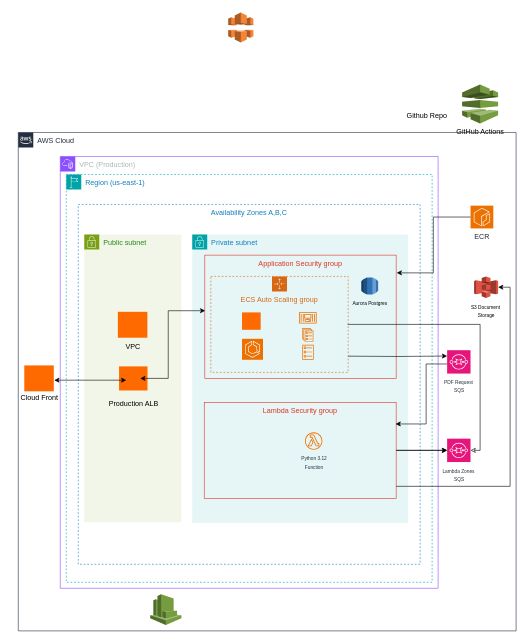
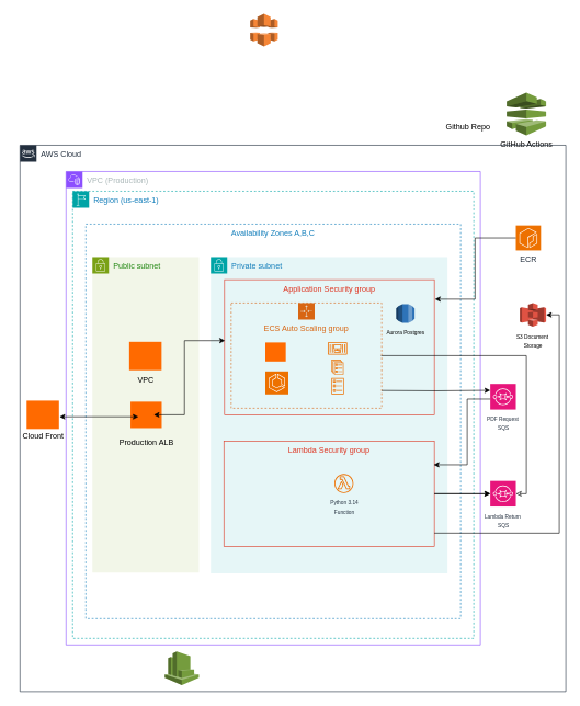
  <mxCell id="0" />
  <mxCell id="1" parent="0" />
  <mxCell id="2" value="VPC (Production)" style="points=[[0,0],[0.25,0],[0.5,0],[0.75,0],[1,0],[1,0.25],[1,0.5],[1,0.75],[1,1],[0.75,1],[0.5,1],[0.25,1],[0,1],[0,0.75],[0,0.5],[0,0.25]];outlineConnect=0;gradientColor=none;html=1;whiteSpace=wrap;fontSize=12;fontStyle=0;container=1;pointerEvents=0;collapsible=0;recursiveResize=0;shape=mxgraph.aws4.group;grIcon=mxgraph.aws4.group_vpc2;strokeColor=#8C4FFF;fillColor=none;verticalAlign=top;align=left;spacingLeft=30;fontColor=#AAB7B8;dashed=0;" parent="1" vertex="1"><mxGeometry x="100" y="260" width="630" height="720" as="geometry" /></mxCell>
  <mxCell id="3" value="Region (us-east-1)" style="points=[[0,0],[0.25,0],[0.5,0],[0.75,0],[1,0],[1,0.25],[1,0.5],[1,0.75],[1,1],[0.75,1],[0.5,1],[0.25,1],[0,1],[0,0.75],[0,0.5],[0,0.25]];outlineConnect=0;gradientColor=none;html=1;whiteSpace=wrap;fontSize=12;fontStyle=0;container=1;pointerEvents=0;collapsible=0;recursiveResize=0;shape=mxgraph.aws4.group;grIcon=mxgraph.aws4.group_region;strokeColor=#00A4A6;fillColor=none;verticalAlign=top;align=left;spacingLeft=30;fontColor=#147EBA;dashed=1;" parent="2" vertex="1"><mxGeometry x="10" y="30" width="610" height="680" as="geometry" /></mxCell>
  <mxCell id="4" value="" style="outlineConnect=0;dashed=0;verticalLabelPosition=bottom;verticalAlign=top;align=center;html=1;shape=mxgraph.aws3.cloudfront;fillColor=#F58536;gradientColor=none;" vertex="1" parent="1"><mxGeometry x="380" y="20" width="42" height="50" as="geometry" /></mxCell>
  <mxCell id="5" value="Github Repo" style="shape=image;html=1;verticalAlign=top;verticalLabelPosition=bottom;labelBackgroundColor=#ffffff;imageAspect=0;aspect=fixed;image=https://cdn4.iconfinder.com/data/icons/ionicons/512/icon-social-github-128.png" vertex="1" parent="1"><mxGeometry x="691.6" y="140" width="38.4" height="38.4" as="geometry" /></mxCell>
  <mxCell id="6" value="GitHub Actions&lt;div&gt;&lt;br&gt;&lt;/div&gt;" style="outlineConnect=0;dashed=0;verticalLabelPosition=bottom;verticalAlign=top;align=center;html=1;shape=mxgraph.aws3.codepipeline;fillColor=#759C3E;gradientColor=none;" vertex="1" parent="1"><mxGeometry x="770" y="140" width="60" height="65" as="geometry" /></mxCell>
  <mxCell id="7" value="AWS Cloud" style="points=[[0,0],[0.25,0],[0.5,0],[0.75,0],[1,0],[1,0.25],[1,0.5],[1,0.75],[1,1],[0.75,1],[0.5,1],[0.25,1],[0,1],[0,0.75],[0,0.5],[0,0.25]];outlineConnect=0;gradientColor=none;html=1;whiteSpace=wrap;fontSize=12;fontStyle=0;container=1;pointerEvents=0;collapsible=0;recursiveResize=0;shape=mxgraph.aws4.group;grIcon=mxgraph.aws4.group_aws_cloud_alt;strokeColor=#232F3E;fillColor=none;verticalAlign=top;align=left;spacingLeft=30;fontColor=#232F3E;dashed=0;" vertex="1" parent="1"><mxGeometry x="30" y="220" width="830" height="831" as="geometry" /></mxCell>
  <mxCell id="8" value="Availability Zones A,B,C" style="fillColor=none;strokeColor=#147EBA;dashed=1;verticalAlign=top;fontStyle=0;fontColor=#147EBA;whiteSpace=wrap;html=1;" vertex="1" parent="7"><mxGeometry x="100" y="120" width="570" height="600" as="geometry" /></mxCell>
  <mxCell id="9" value="Private subnet" style="points=[[0,0],[0.25,0],[0.5,0],[0.75,0],[1,0],[1,0.25],[1,0.5],[1,0.75],[1,1],[0.75,1],[0.5,1],[0.25,1],[0,1],[0,0.75],[0,0.5],[0,0.25]];outlineConnect=0;gradientColor=none;html=1;whiteSpace=wrap;fontSize=12;fontStyle=0;container=1;pointerEvents=0;collapsible=0;recursiveResize=0;shape=mxgraph.aws4.group;grIcon=mxgraph.aws4.group_security_group;grStroke=0;strokeColor=#00A4A6;fillColor=#E6F6F7;verticalAlign=top;align=left;spacingLeft=30;fontColor=#147EBA;dashed=0;" parent="7" vertex="1"><mxGeometry x="290" y="170" width="360" height="481" as="geometry" /></mxCell>
  <mxCell id="10" value="Lambda Security group" style="fillColor=none;strokeColor=#DD3522;verticalAlign=top;fontStyle=0;fontColor=#DD3522;whiteSpace=wrap;html=1;" parent="9" vertex="1"><mxGeometry x="20" y="280" width="320" height="160" as="geometry" /></mxCell>
- <mxCell id="11" value="&lt;font style=&quot;font-size: 8px;&quot;&gt;Python 3.12&lt;/font&gt;&lt;div&gt;&lt;font style=&quot;font-size: 8px;&quot;&gt;Function&lt;/font&gt;&lt;/div&gt;" style="sketch=0;outlineConnect=0;fontColor=#232F3E;gradientColor=none;fillColor=#ED7100;strokeColor=none;dashed=0;verticalLabelPosition=bottom;verticalAlign=top;align=center;html=1;fontSize=12;fontStyle=0;aspect=fixed;pointerEvents=1;shape=mxgraph.aws4.lambda_function;" parent="9" vertex="1"><mxGeometry x="188" y="330" width="29" height="29" as="geometry" /></mxCell>
+ <mxCell id="11" value="&lt;font style=&quot;font-size: 8px;&quot;&gt;Python 3.14&lt;/font&gt;&lt;div&gt;&lt;font style=&quot;font-size: 8px;&quot;&gt;Function&lt;/font&gt;&lt;/div&gt;" style="sketch=0;outlineConnect=0;fontColor=#232F3E;gradientColor=none;fillColor=#ED7100;strokeColor=none;dashed=0;verticalLabelPosition=bottom;verticalAlign=top;align=center;html=1;fontSize=12;fontStyle=0;aspect=fixed;pointerEvents=1;shape=mxgraph.aws4.lambda_function;" parent="9" vertex="1"><mxGeometry x="188" y="330" width="29" height="29" as="geometry" /></mxCell>
  <mxCell id="12" value="Application Security group" style="fillColor=none;strokeColor=#DD3522;verticalAlign=top;fontStyle=0;fontColor=#DD3522;whiteSpace=wrap;html=1;" parent="7" vertex="1"><mxGeometry x="311" y="204.5" width="319" height="205.5" as="geometry" /></mxCell>
  <mxCell id="13" value="&lt;font style=&quot;font-size: 8px;&quot;&gt;PDF Request&amp;nbsp;&lt;/font&gt;&lt;div&gt;&lt;font style=&quot;font-size: 8px;&quot;&gt;SQS&lt;/font&gt;&lt;/div&gt;" style="sketch=0;points=[[0,0,0],[0.25,0,0],[0.5,0,0],[0.75,0,0],[1,0,0],[0,1,0],[0.25,1,0],[0.5,1,0],[0.75,1,0],[1,1,0],[0,0.25,0],[0,0.5,0],[0,0.75,0],[1,0.25,0],[1,0.5,0],[1,0.75,0]];outlineConnect=0;fontColor=#232F3E;fillColor=#E7157B;strokeColor=#ffffff;dashed=0;verticalLabelPosition=bottom;verticalAlign=top;align=center;html=1;fontSize=12;fontStyle=0;aspect=fixed;shape=mxgraph.aws4.resourceIcon;resIcon=mxgraph.aws4.sqs;" parent="7" vertex="1"><mxGeometry x="715" y="363" width="39" height="39" as="geometry" /></mxCell>
  <mxCell id="14" style="edgeStyle=orthogonalEdgeStyle;rounded=0;orthogonalLoop=1;jettySize=auto;html=1;entryX=1;entryY=0.5;entryDx=0;entryDy=0;exitX=1;exitY=0.5;exitDx=0;exitDy=0;exitPerimeter=0;startArrow=classic;startFill=0;endArrow=none;" edge="1" parent="7" source="15"><mxGeometry relative="1" as="geometry"><mxPoint x="792" y="530" as="sourcePoint" /><mxPoint x="549.0" y="320" as="targetPoint" /><Array as="points"><mxPoint x="770" y="530" /><mxPoint x="770" y="320" /></Array></mxGeometry></mxCell>
- <mxCell id="15" value="&lt;font style=&quot;font-size: 8px;&quot;&gt;Lambda Zones&amp;nbsp;&lt;/font&gt;&lt;div&gt;&lt;font style=&quot;font-size: 8px;&quot;&gt;SQS&lt;/font&gt;&lt;/div&gt;" style="sketch=0;points=[[0,0,0],[0.25,0,0],[0.5,0,0],[0.75,0,0],[1,0,0],[0,1,0],[0.25,1,0],[0.5,1,0],[0.75,1,0],[1,1,0],[0,0.25,0],[0,0.5,0],[0,0.75,0],[1,0.25,0],[1,0.5,0],[1,0.75,0]];outlineConnect=0;fontColor=#232F3E;fillColor=#E7157B;strokeColor=#ffffff;dashed=0;verticalLabelPosition=bottom;verticalAlign=top;align=center;html=1;fontSize=12;fontStyle=0;aspect=fixed;shape=mxgraph.aws4.resourceIcon;resIcon=mxgraph.aws4.sqs;" parent="7" vertex="1"><mxGeometry x="715" y="510.5" width="39" height="39" as="geometry" /></mxCell>
+ <mxCell id="15" value="&lt;font style=&quot;font-size: 8px;&quot;&gt;Lambda Return&amp;nbsp;&lt;/font&gt;&lt;div&gt;&lt;font style=&quot;font-size: 8px;&quot;&gt;SQS&lt;/font&gt;&lt;/div&gt;" style="sketch=0;points=[[0,0,0],[0.25,0,0],[0.5,0,0],[0.75,0,0],[1,0,0],[0,1,0],[0.25,1,0],[0.5,1,0],[0.75,1,0],[1,1,0],[0,0.25,0],[0,0.5,0],[0,0.75,0],[1,0.25,0],[1,0.5,0],[1,0.75,0]];outlineConnect=0;fontColor=#232F3E;fillColor=#E7157B;strokeColor=#ffffff;dashed=0;verticalLabelPosition=bottom;verticalAlign=top;align=center;html=1;fontSize=12;fontStyle=0;aspect=fixed;shape=mxgraph.aws4.resourceIcon;resIcon=mxgraph.aws4.sqs;" parent="7" vertex="1"><mxGeometry x="715" y="510.5" width="39" height="39" as="geometry" /></mxCell>
  <mxCell id="16" value="&lt;font style=&quot;font-size: 8px;&quot;&gt;S3 Document&amp;nbsp;&lt;/font&gt;&lt;div&gt;&lt;font style=&quot;font-size: 8px;&quot;&gt;Storage&lt;/font&gt;&lt;/div&gt;" style="outlineConnect=0;dashed=0;verticalLabelPosition=bottom;verticalAlign=top;align=center;html=1;shape=mxgraph.aws3.s3;fillColor=#E05243;gradientColor=none;" parent="7" vertex="1"><mxGeometry x="760" y="240" width="40" height="36" as="geometry" /></mxCell>
  <mxCell id="17" value="&lt;font style=&quot;font-size: 8px;&quot;&gt;Aurora Postgres&lt;/font&gt;" style="outlineConnect=0;dashed=0;verticalLabelPosition=bottom;verticalAlign=top;align=center;html=1;shape=mxgraph.aws3.rds;fillColor=#2E73B8;gradientColor=none;" parent="7" vertex="1"><mxGeometry x="572" y="242" width="28" height="28" as="geometry" /></mxCell>
  <mxCell id="18" value="Public subnet" style="points=[[0,0],[0.25,0],[0.5,0],[0.75,0],[1,0],[1,0.25],[1,0.5],[1,0.75],[1,1],[0.75,1],[0.5,1],[0.25,1],[0,1],[0,0.75],[0,0.5],[0,0.25]];outlineConnect=0;gradientColor=none;html=1;whiteSpace=wrap;fontSize=12;fontStyle=0;container=1;pointerEvents=0;collapsible=0;recursiveResize=0;shape=mxgraph.aws4.group;grIcon=mxgraph.aws4.group_security_group;grStroke=0;strokeColor=#7AA116;fillColor=#F2F6E8;verticalAlign=top;align=left;spacingLeft=30;fontColor=#248814;dashed=0;" parent="7" vertex="1"><mxGeometry x="110" y="170" width="162" height="480" as="geometry" /></mxCell>
  <mxCell id="19" value="&lt;div&gt;&lt;br&gt;&lt;/div&gt;&lt;div&gt;&lt;br&gt;&lt;/div&gt;&lt;div&gt;&lt;br&gt;&lt;/div&gt;&lt;div&gt;&lt;br&gt;&lt;/div&gt;&lt;div&gt;&lt;br&gt;&lt;/div&gt;&lt;div&gt;&lt;br&gt;&lt;/div&gt;&lt;div&gt;Production ALB&lt;/div&gt;" style="points=[];aspect=fixed;html=1;align=center;shadow=0;dashed=0;fillColor=#FF6A00;strokeColor=none;shape=mxgraph.alibaba_cloud.alb_application_load_balancer_01;" vertex="1" parent="18"><mxGeometry x="58" y="220" width="47.4" height="40.2" as="geometry" /></mxCell>
  <mxCell id="20" value="&lt;div&gt;&lt;br&gt;&lt;/div&gt;&lt;div&gt;&lt;br&gt;&lt;/div&gt;&lt;div&gt;&lt;br&gt;&lt;/div&gt;&lt;div&gt;&lt;br&gt;&lt;/div&gt;&lt;div&gt;&lt;br&gt;&lt;/div&gt;&lt;div&gt;VPC&lt;/div&gt;" style="points=[];aspect=fixed;html=1;align=center;shadow=0;dashed=0;fillColor=#FF6A00;strokeColor=none;shape=mxgraph.alibaba_cloud.waf_web_application_firewall;" vertex="1" parent="18"><mxGeometry x="56" y="129" width="49.2" height="43.2" as="geometry" /></mxCell>
  <mxCell id="21" value="" style="sketch=0;points=[[0,0,0],[0.25,0,0],[0.5,0,0],[0.75,0,0],[1,0,0],[0,1,0],[0.25,1,0],[0.5,1,0],[0.75,1,0],[1,1,0],[0,0.25,0],[0,0.5,0],[0,0.75,0],[1,0.25,0],[1,0.5,0],[1,0.75,0]];outlineConnect=0;fontColor=#232F3E;fillColor=#ED7100;strokeColor=#ffffff;dashed=0;verticalLabelPosition=bottom;verticalAlign=top;align=center;html=1;fontSize=12;fontStyle=0;aspect=fixed;shape=mxgraph.aws4.resourceIcon;resIcon=mxgraph.aws4.ecs;" vertex="1" parent="7"><mxGeometry x="373" y="344" width="35" height="35" as="geometry" /></mxCell>
  <mxCell id="22" value="&lt;blockquote style=&quot;margin: 0px 0px 0px 40px; border: medium; padding: 0px;&quot;&gt;&lt;blockquote style=&quot;margin: 0px 0px 0px 40px; border: medium; padding: 0px;&quot;&gt;&lt;blockquote style=&quot;margin: 0px 0px 0px 40px; border: medium; padding: 0px;&quot;&gt;&lt;font style=&quot;font-size: 8px;&quot;&gt;&amp;nbsp; &amp;nbsp;&lt;/font&gt;&lt;/blockquote&gt;&lt;/blockquote&gt;&lt;/blockquote&gt;" style="points=[];aspect=fixed;html=1;align=right;shadow=0;dashed=0;fillColor=#FF6A00;strokeColor=none;shape=mxgraph.alibaba_cloud.ecs_elastic_compute_service;" vertex="1" parent="7"><mxGeometry x="373" y="300" width="31.11" height="29" as="geometry" /></mxCell>
  <mxCell id="23" value="" style="sketch=0;outlineConnect=0;fontColor=#232F3E;gradientColor=none;fillColor=#ED7100;strokeColor=none;dashed=0;verticalLabelPosition=bottom;verticalAlign=top;align=right;html=1;fontSize=12;fontStyle=0;aspect=fixed;pointerEvents=1;shape=mxgraph.aws4.container_3;" vertex="1" parent="7"><mxGeometry x="468" y="299.51" width="29.41" height="18.99" as="geometry" /></mxCell>
  <mxCell id="24" value="" style="sketch=0;outlineConnect=0;fontColor=#232F3E;gradientColor=none;fillColor=#ED7100;strokeColor=none;dashed=0;verticalLabelPosition=bottom;verticalAlign=top;align=center;html=1;fontSize=12;fontStyle=0;aspect=fixed;pointerEvents=1;shape=mxgraph.aws4.ecs_service;" vertex="1" parent="7"><mxGeometry x="473.36" y="326" width="18.69" height="23" as="geometry" /></mxCell>
  <mxCell id="25" value="" style="sketch=0;outlineConnect=0;fontColor=#232F3E;gradientColor=none;fillColor=#ED7100;strokeColor=none;dashed=0;verticalLabelPosition=bottom;verticalAlign=top;align=center;html=1;fontSize=12;fontStyle=0;aspect=fixed;pointerEvents=1;shape=mxgraph.aws4.ecs_task;" vertex="1" parent="7"><mxGeometry x="473.36" y="354" width="19.28" height="25" as="geometry" /></mxCell>
  <mxCell id="26" value="ECS Auto Scaling group" style="points=[[0,0],[0.25,0],[0.5,0],[0.75,0],[1,0],[1,0.25],[1,0.5],[1,0.75],[1,1],[0.75,1],[0.5,1],[0.25,1],[0,1],[0,0.75],[0,0.5],[0,0.25]];outlineConnect=0;gradientColor=none;html=1;whiteSpace=wrap;fontSize=12;fontStyle=0;container=1;pointerEvents=0;collapsible=0;recursiveResize=0;shape=mxgraph.aws4.groupCenter;grIcon=mxgraph.aws4.group_auto_scaling_group;grStroke=1;strokeColor=#D86613;fillColor=none;verticalAlign=top;align=center;fontColor=#D86613;dashed=1;spacingTop=25;" vertex="1" parent="7"><mxGeometry x="321" y="240" width="229" height="160" as="geometry" /></mxCell>
  <mxCell id="27" value="" style="points=[];aspect=fixed;html=1;align=center;shadow=0;dashed=0;fillColor=#FF6A00;strokeColor=none;shape=mxgraph.alibaba_cloud.waf_web_application_firewall;" vertex="1" parent="7"><mxGeometry x="10" y="388.4" width="49.2" height="43.2" as="geometry" /></mxCell>
  <mxCell id="28" style="edgeStyle=orthogonalEdgeStyle;rounded=0;orthogonalLoop=1;jettySize=auto;html=1;entryX=0.002;entryY=0.451;entryDx=0;entryDy=0;entryPerimeter=0;startArrow=classic;startFill=1;exitX=0.745;exitY=0.498;exitDx=0;exitDy=0;exitPerimeter=0;" edge="1" parent="7" source="19" target="12"><mxGeometry relative="1" as="geometry"><Array as="points"><mxPoint x="250" y="410" /><mxPoint x="250" y="297" /></Array></mxGeometry></mxCell>
  <mxCell id="29" style="edgeStyle=orthogonalEdgeStyle;rounded=0;orthogonalLoop=1;jettySize=auto;html=1;entryX=0;entryY=0.25;entryDx=0;entryDy=0;entryPerimeter=0;" edge="1" parent="7" target="13"><mxGeometry relative="1" as="geometry"><mxPoint x="550" y="373" as="sourcePoint" /><mxPoint x="747" y="373" as="targetPoint" /></mxGeometry></mxCell>
  <mxCell id="30" style="edgeStyle=orthogonalEdgeStyle;rounded=0;orthogonalLoop=1;jettySize=auto;html=1;entryX=0;entryY=0.5;entryDx=0;entryDy=0;entryPerimeter=0;" edge="1" parent="7" source="10" target="15"><mxGeometry relative="1" as="geometry" /></mxCell>
  <mxCell id="31" style="edgeStyle=orthogonalEdgeStyle;rounded=0;orthogonalLoop=1;jettySize=auto;html=1;entryX=0.997;entryY=0.225;entryDx=0;entryDy=0;entryPerimeter=0;" edge="1" parent="7" source="13" target="10"><mxGeometry relative="1" as="geometry"><Array as="points"><mxPoint x="680" y="386" /><mxPoint x="680" y="486" /></Array></mxGeometry></mxCell>
  <mxCell id="32" value="" style="edgeStyle=orthogonalEdgeStyle;rounded=0;orthogonalLoop=1;jettySize=auto;html=1;" edge="1" parent="7" source="10" target="15"><mxGeometry relative="1" as="geometry" /></mxCell>
  <mxCell id="33" style="edgeStyle=orthogonalEdgeStyle;rounded=0;orthogonalLoop=1;jettySize=auto;html=1;entryX=1;entryY=0.5;entryDx=0;entryDy=0;entryPerimeter=0;" edge="1" parent="7" source="10" target="16"><mxGeometry relative="1" as="geometry"><Array as="points"><mxPoint x="820" y="590" /><mxPoint x="820" y="258" /></Array></mxGeometry></mxCell>
  <mxCell id="34" value="" style="outlineConnect=0;dashed=0;verticalLabelPosition=bottom;verticalAlign=top;align=center;html=1;shape=mxgraph.aws3.cloudwatch;fillColor=#759C3E;gradientColor=none;" vertex="1" parent="7"><mxGeometry x="220" y="770" width="52" height="51" as="geometry" /></mxCell>
  <mxCell id="35" value="ECR" style="sketch=0;points=[[0,0,0],[0.25,0,0],[0.5,0,0],[0.75,0,0],[1,0,0],[0,1,0],[0.25,1,0],[0.5,1,0],[0.75,1,0],[1,1,0],[0,0.25,0],[0,0.5,0],[0,0.75,0],[1,0.25,0],[1,0.5,0],[1,0.75,0]];outlineConnect=0;fontColor=#232F3E;fillColor=#ED7100;strokeColor=#ffffff;dashed=0;verticalLabelPosition=bottom;verticalAlign=top;align=center;html=1;fontSize=12;fontStyle=0;aspect=fixed;shape=mxgraph.aws4.resourceIcon;resIcon=mxgraph.aws4.ecr;" vertex="1" parent="7"><mxGeometry x="754" y="122" width="38" height="38" as="geometry" /></mxCell>
  <mxCell id="36" style="edgeStyle=orthogonalEdgeStyle;rounded=0;orthogonalLoop=1;jettySize=auto;html=1;entryX=1.003;entryY=0.144;entryDx=0;entryDy=0;entryPerimeter=0;" edge="1" parent="7" source="35" target="12"><mxGeometry relative="1" as="geometry" /></mxCell>
  <mxCell id="37" value="&lt;br&gt;&lt;div&gt;&lt;br&gt;&lt;/div&gt;&lt;div&gt;&lt;br&gt;&lt;/div&gt;&lt;div&gt;&lt;br&gt;&lt;/div&gt;&lt;div&gt;Cloud Front&lt;/div&gt;" style="text;html=1;align=center;verticalAlign=middle;resizable=0;points=[];autosize=1;strokeColor=none;fillColor=none;" vertex="1" parent="1"><mxGeometry y="593" width="90" height="80" as="geometry" x="20" /></mxCell>
  <mxCell id="38" style="edgeStyle=orthogonalEdgeStyle;rounded=0;orthogonalLoop=1;jettySize=auto;html=1;startArrow=classic;startFill=1;" edge="1" parent="1"><mxGeometry relative="1" as="geometry"><mxPoint x="90" y="633" as="sourcePoint" /><mxPoint x="210" y="633" as="targetPoint" /></mxGeometry></mxCell>
